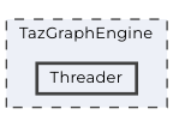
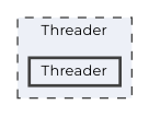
  digraph {
    compound=true
    rankdir=LR
    fontname=Montserrat
    n1 [color=grey25 fillcolor="#edf0f7" fontname=Montserrat fontsize=10 height=0.2 label=Threader shape=box style="filled,bold" width=0.4]
    subgraph cluster_1 {
      bgcolor="#edf0f7"
      fontsize=10
-     label=TazGraphEngine
+     label=Threader
      pencolor=grey25
      style="filled,dashed"
      n1
    }
  }
